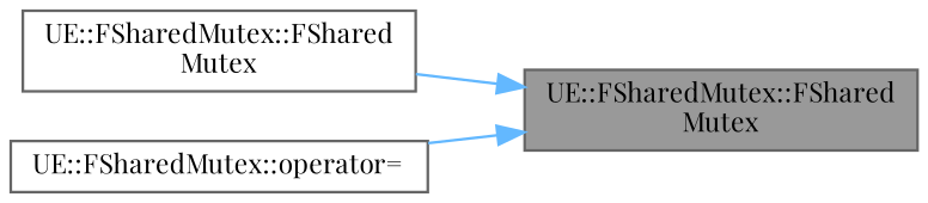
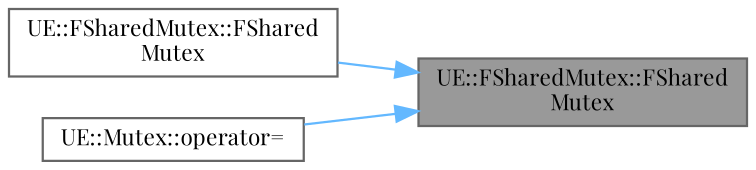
  digraph {
    rankdir=RL
    fontname="Playfair Display"
    node [color=grey40 fillcolor=white fontname="Playfair Display" fontsize=10 shape=box style=filled]
    edge [color=steelblue1 dir=back fontname="Playfair Display" fontsize=10 labelfontname=Helvetica labelfontsize=10 style=solid]
    n1 [color=gray40 fillcolor=grey60 fontcolor=black height=0.2 label="UE::FSharedMutex::FShared\lMutex" width=0.4]
    n2 [height=0.2 label="UE::FSharedMutex::FShared\lMutex" width=0.4]
-   n3 [height=0.2 label="UE::FSharedMutex::operator=" width=0.4]
+   n3 [height=0.2 label="UE::Mutex::operator=" width=0.4]
    n1 -> n2
    n1 -> n3
  }
